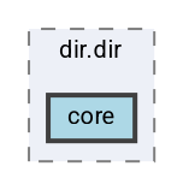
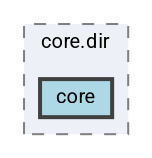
  digraph {
    compound=true
    rankdir=LR
    fontname=Roboto
    n1 [color=grey25 fillcolor=lightblue fontname=Roboto fontsize=10 height=0.2 label=core shape=box style="filled,bold" width=0.4]
    subgraph cluster_1 {
      bgcolor="#edf0f7"
      fontsize=10
-     label="dir.dir"
+     label="core.dir"
      pencolor=grey50
      style="filled,dashed"
      n1
    }
  }
